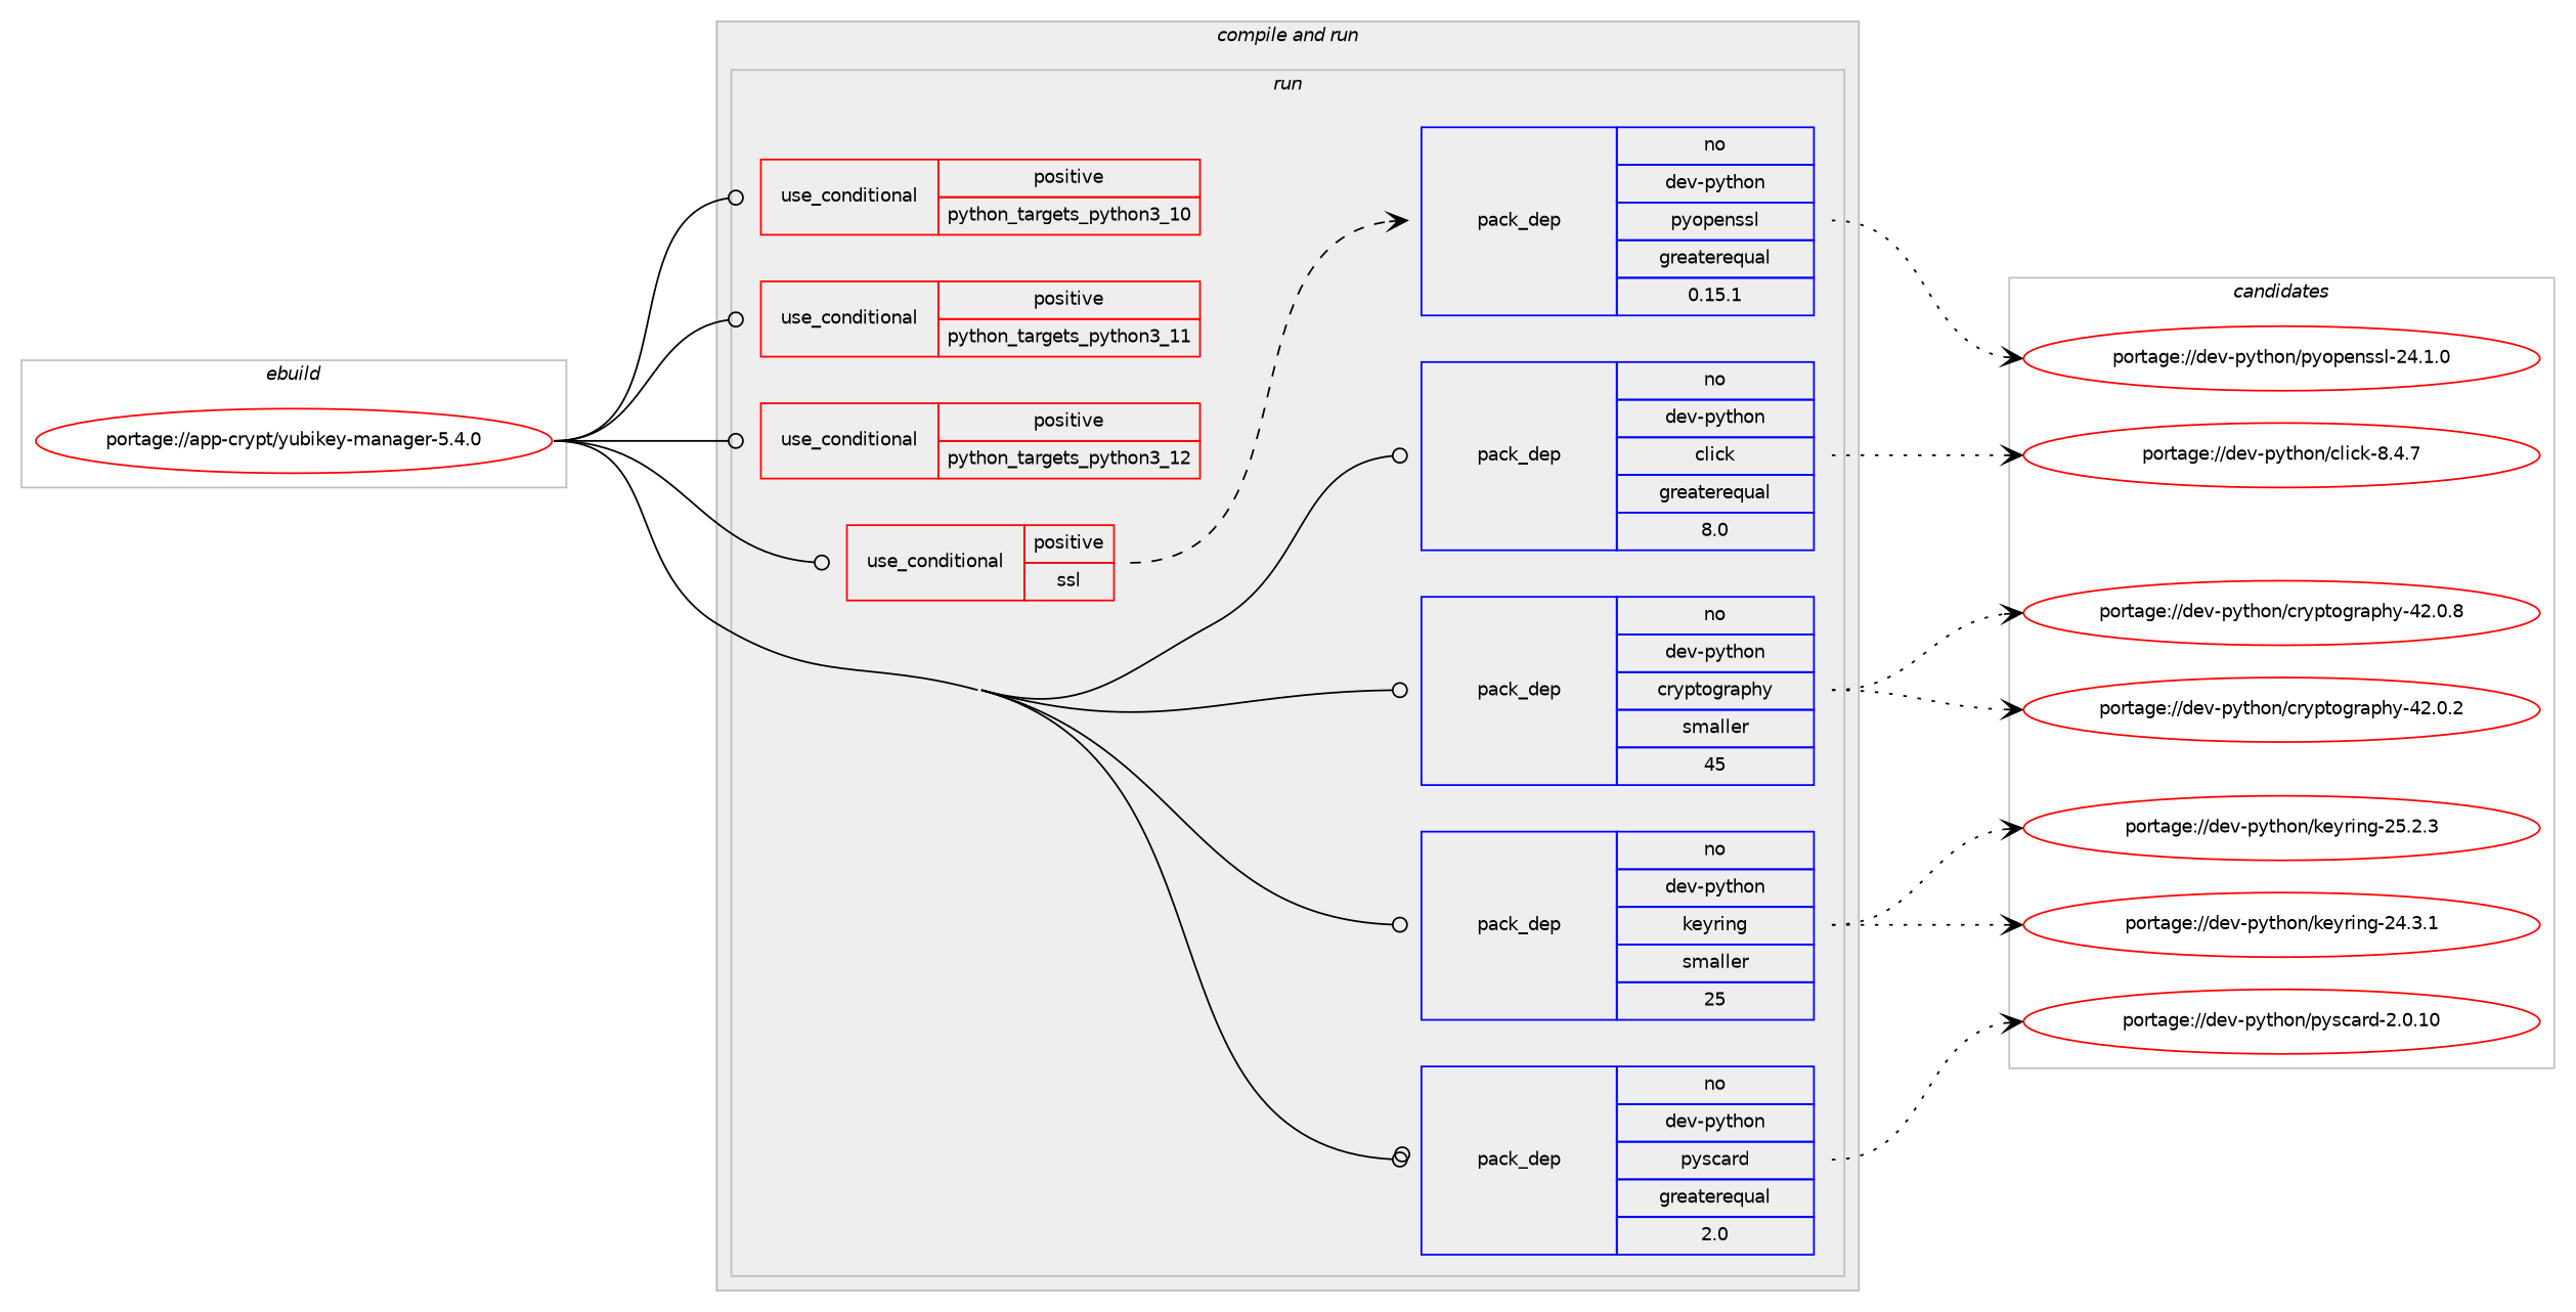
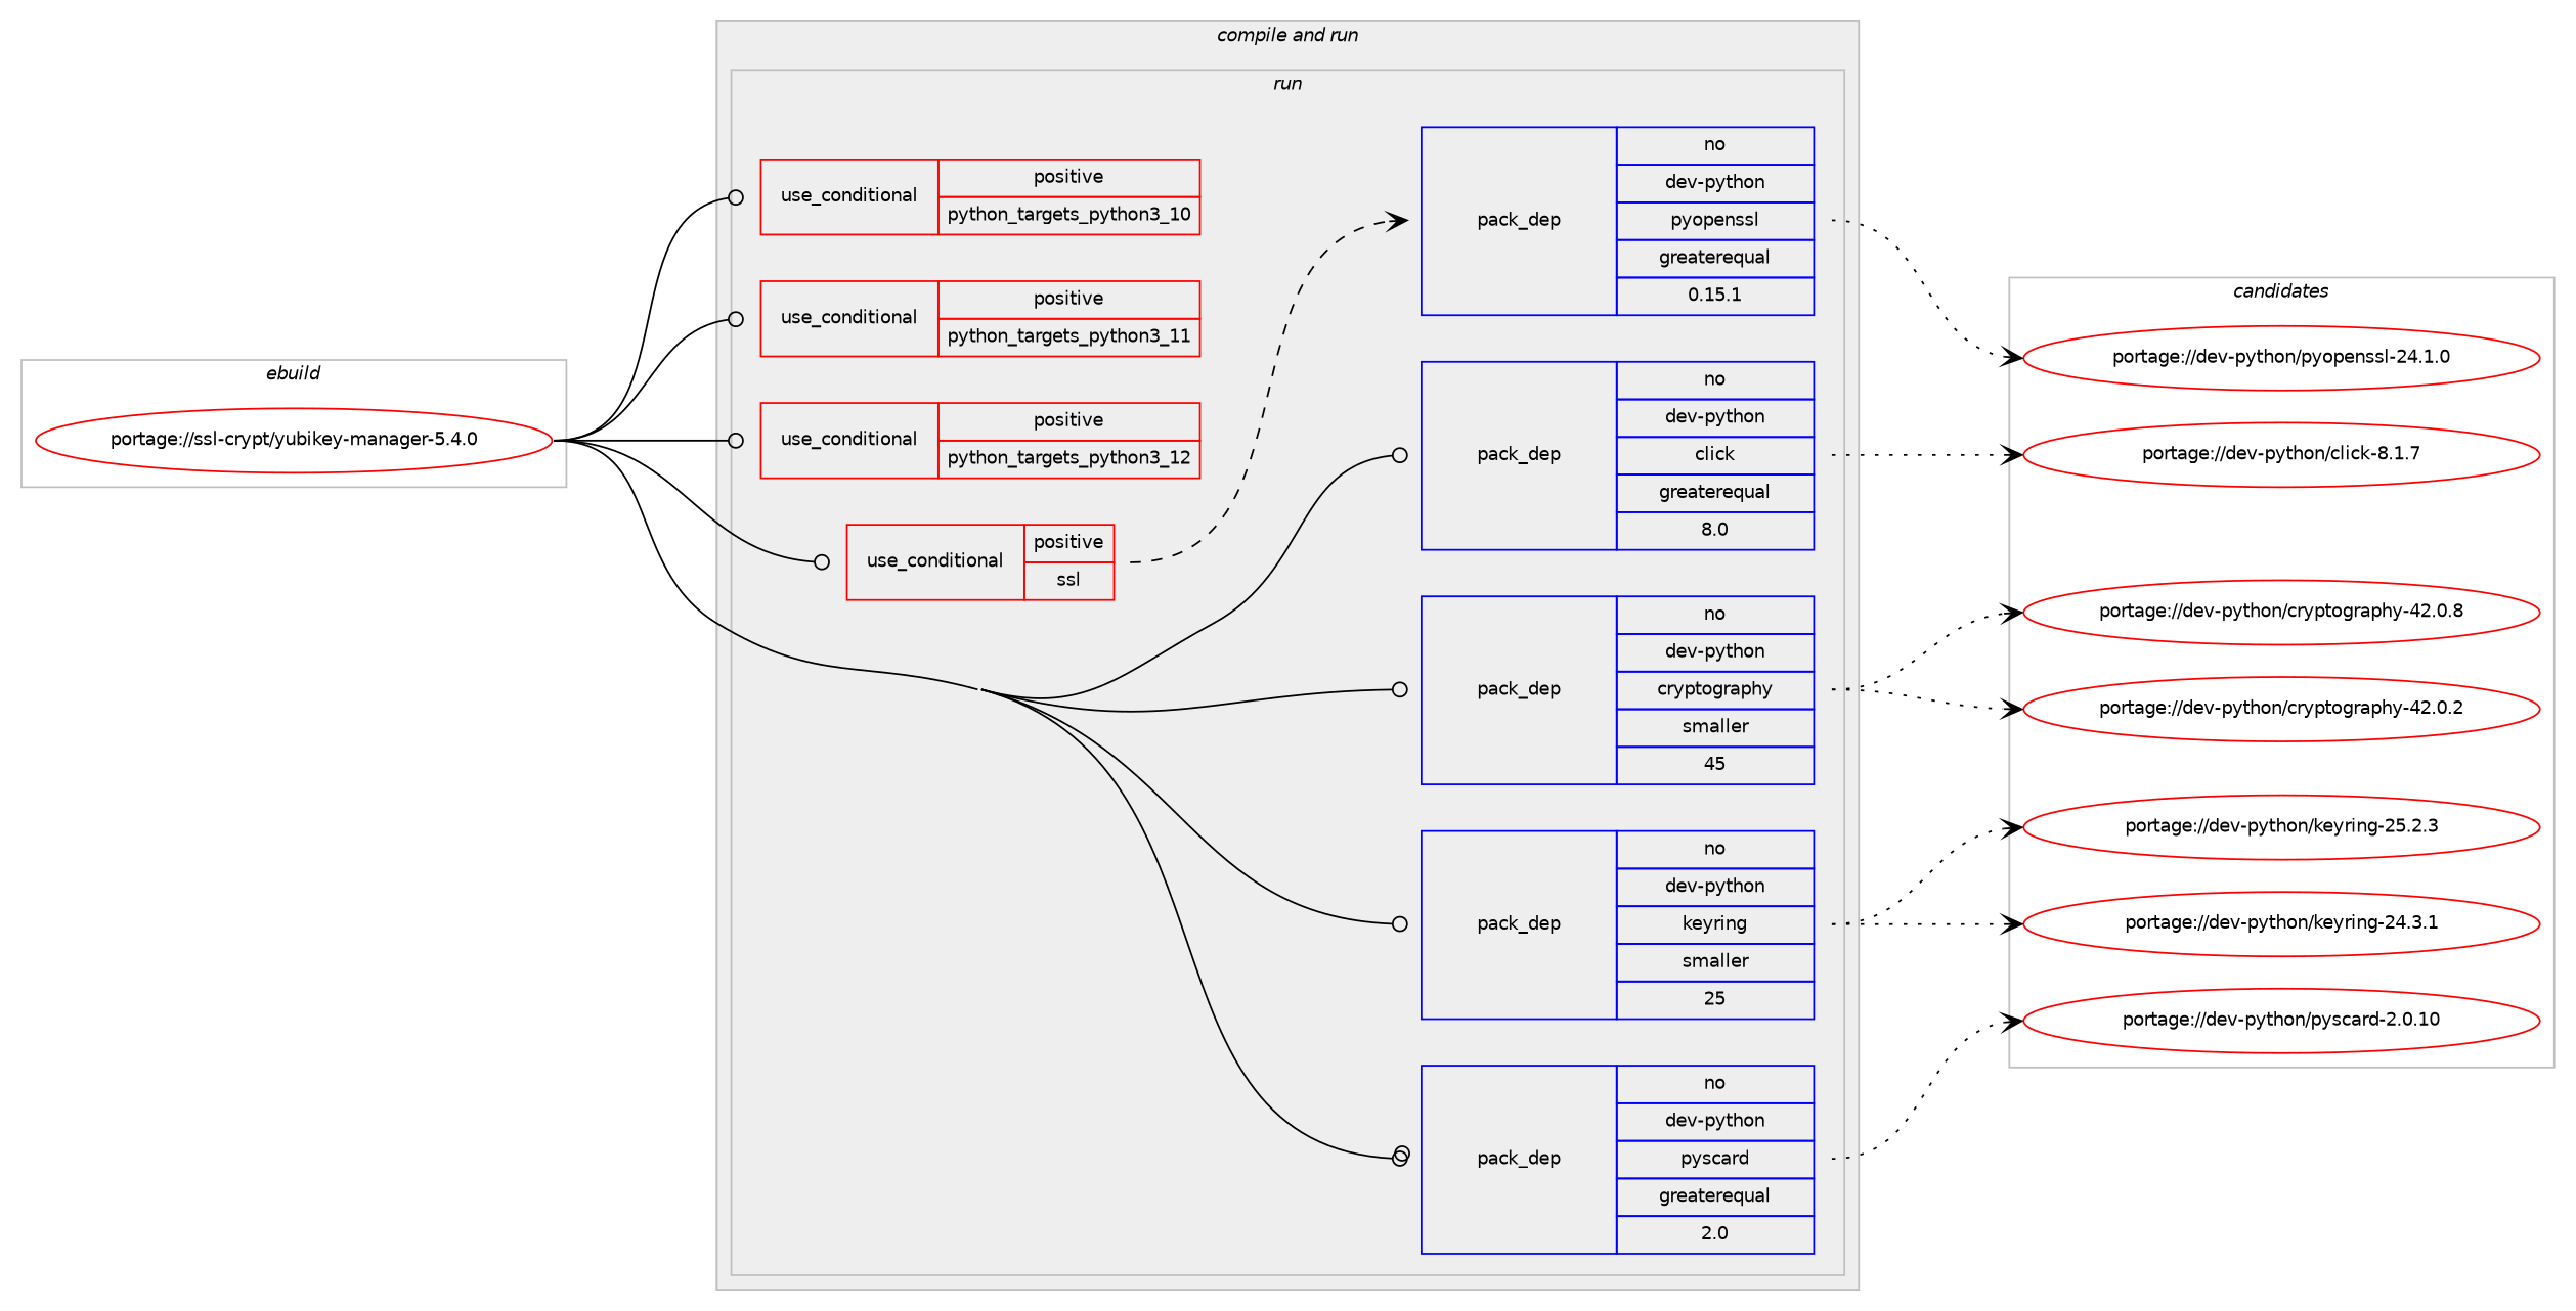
  digraph {
    compound=true
    concentrate=true
    fontname=Helvetica
    fontsize=10
    newrank=true
    rankdir=LR
    ranksep=1.5
    node [color=red fontname=Helvetica fontsize=10 shape=none]
    edge [arrowhead=odot headport=w style=solid tailport=e weight=20]
-   n1 [label="portage://app-crypt/yubikey-manager-5.4.0" width=4 shape=""]
+   n1 [label="portage://ssl-crypt/yubikey-manager-5.4.0" width=4 shape=""]
    n2 [label=<<TABLE BORDER="0" CELLBORDER="1" CELLSPACING="0" CELLPADDING="4"><TR><TD ROWSPAN="3" CELLPADDING="10">use_conditional</TD></TR><TR><TD>positive</TD></TR><TR><TD>python_targets_python3_10</TD></TR></TABLE>>]
    n3 [label=<<TABLE BORDER="0" CELLBORDER="1" CELLSPACING="0" CELLPADDING="4"><TR><TD ROWSPAN="3" CELLPADDING="10">use_conditional</TD></TR><TR><TD>positive</TD></TR><TR><TD>python_targets_python3_11</TD></TR></TABLE>>]
    n4 [label=<<TABLE BORDER="0" CELLBORDER="1" CELLSPACING="0" CELLPADDING="4"><TR><TD ROWSPAN="3" CELLPADDING="10">use_conditional</TD></TR><TR><TD>positive</TD></TR><TR><TD>python_targets_python3_12</TD></TR></TABLE>>]
    n5 [color=blue label=<<TABLE BORDER="0" CELLBORDER="1" CELLSPACING="0" CELLPADDING="4" WIDTH="220"><TR><TD ROWSPAN="6" CELLPADDING="30">pack_dep</TD></TR><TR><TD WIDTH="110">no</TD></TR><TR><TD>dev-python</TD></TR><TR><TD>pyopenssl</TD></TR><TR><TD>greaterequal</TD></TR><TR><TD>0.15.1</TD></TR></TABLE>>]
    n6 [label=<<TABLE BORDER="0" CELLBORDER="1" CELLSPACING="0" CELLPADDING="4"><TR><TD ROWSPAN="3" CELLPADDING="10">use_conditional</TD></TR><TR><TD>positive</TD></TR><TR><TD>ssl</TD></TR></TABLE>>]
    n7 [color=blue label=<<TABLE BORDER="0" CELLBORDER="1" CELLSPACING="0" CELLPADDING="4" WIDTH="220"><TR><TD ROWSPAN="6" CELLPADDING="30">pack_dep</TD></TR><TR><TD WIDTH="110">no</TD></TR><TR><TD>dev-python</TD></TR><TR><TD>click</TD></TR><TR><TD>greaterequal</TD></TR><TR><TD>8.0</TD></TR></TABLE>>]
    n8 [color=blue label=<<TABLE BORDER="0" CELLBORDER="1" CELLSPACING="0" CELLPADDING="4" WIDTH="220"><TR><TD ROWSPAN="6" CELLPADDING="30">pack_dep</TD></TR><TR><TD WIDTH="110">no</TD></TR><TR><TD>dev-python</TD></TR><TR><TD>cryptography</TD></TR><TR><TD>smaller</TD></TR><TR><TD>45</TD></TR></TABLE>>]
    n9 [color=blue label=<<TABLE BORDER="0" CELLBORDER="1" CELLSPACING="0" CELLPADDING="4" WIDTH="220"><TR><TD ROWSPAN="6" CELLPADDING="30">pack_dep</TD></TR><TR><TD WIDTH="110">no</TD></TR><TR><TD>dev-python</TD></TR><TR><TD>keyring</TD></TR><TR><TD>smaller</TD></TR><TR><TD>25</TD></TR></TABLE>>]
    n10 [color=blue label=<<TABLE BORDER="0" CELLBORDER="1" CELLSPACING="0" CELLPADDING="4" WIDTH="220"><TR><TD ROWSPAN="6" CELLPADDING="30">pack_dep</TD></TR><TR><TD WIDTH="110">no</TD></TR><TR><TD>dev-python</TD></TR><TR><TD>pyscard</TD></TR><TR><TD>greaterequal</TD></TR><TR><TD>2.0</TD></TR></TABLE>>]
-   n11 [label="portage://dev-python/click-8.4.7" width=4 shape=""]
+   n11 [label="portage://dev-python/click-8.1.7" width=4 shape=""]
    n12 [label="portage://dev-python/pyopenssl-24.1.0" width=4 shape=""]
    n13 [label="portage://dev-python/cryptography-42.0.2" width=4 shape=""]
    n14 [label="portage://dev-python/cryptography-42.0.8" width=4 shape=""]
    n15 [label="portage://dev-python/keyring-24.3.1" width=4 shape=""]
    n16 [label="portage://dev-python/keyring-25.2.3" width=4 shape=""]
    n17 [label="portage://dev-python/pyscard-2.0.10" width=4 shape=""]
    subgraph cluster_1 {
      color=gray
      label=<<i>ebuild</i>>
      rank=same
      n1
    }
    subgraph cluster_2 {
      color=gray
      label=<<i>dependencies</i>>
      subgraph cluster_3 {
        color=gray
        fillcolor="#eeeeee"
        label=<<i>compile</i>>
        style=filled
      }
      subgraph cluster_4 {
        color=gray
        fillcolor="#eeeeee"
        label=<<i>compile and run</i>>
        style=filled
      }
      subgraph cluster_5 {
        color=gray
        fillcolor="#eeeeee"
        label=<<i>run</i>>
        style=filled
        subgraph sub_6 {
          color=gray
          fillcolor="#eeeeee"
          label=<<i>run</i>>
          style=filled
          n2
        }
        subgraph sub_7 {
          color=gray
          fillcolor="#eeeeee"
          label=<<i>run</i>>
          style=filled
          n3
        }
        subgraph sub_8 {
          color=gray
          fillcolor="#eeeeee"
          label=<<i>run</i>>
          style=filled
          n4
        }
        subgraph sub_9 {
          color=gray
          fillcolor="#eeeeee"
          label=<<i>run</i>>
          style=filled
          n6
          subgraph sub_10 {
            color=gray
            fillcolor="#eeeeee"
            label=<<i>run</i>>
            style=filled
            n5
          }
        }
        subgraph sub_11 {
          color=gray
          fillcolor="#eeeeee"
          label=<<i>run</i>>
          style=filled
          n7
        }
        subgraph sub_12 {
          color=gray
          fillcolor="#eeeeee"
          label=<<i>run</i>>
          style=filled
          n8
        }
        subgraph sub_13 {
          color=gray
          fillcolor="#eeeeee"
          label=<<i>run</i>>
          style=filled
          n9
        }
        subgraph sub_14 {
          color=gray
          fillcolor="#eeeeee"
          label=<<i>run</i>>
          style=filled
          n10
        }
      }
    }
    subgraph cluster_15 {
      color=gray
      label=<<i>candidates</i>>
      rank=same
      subgraph sub_16 {
        color=black
        label=<<i>candidates</i>>
        nodesep=1
        rank=same
        n11
      }
      subgraph sub_17 {
        color=black
        label=<<i>candidates</i>>
        nodesep=1
        rank=same
        n12
      }
      subgraph sub_18 {
        color=black
        label=<<i>candidates</i>>
        nodesep=1
        rank=same
        n13
        n14
      }
      subgraph sub_19 {
        color=black
        label=<<i>candidates</i>>
        nodesep=1
        rank=same
        n15
        n16
      }
      subgraph sub_20 {
        color=black
        label=<<i>candidates</i>>
        nodesep=1
        rank=same
        n17
      }
    }
    n1 -> n2
    n1 -> n3
    n1 -> n4
    n1 -> n6
    n1 -> n7
    n1 -> n8
    n1 -> n9
    n1 -> n10
    n5 -> n12 [arrowhead=vee style=dotted weight=100]
    n6 -> n5 [arrowhead=vee style=dashed]
    n7 -> n11 [arrowhead=vee style=dotted weight=100]
    n8 -> n13 [arrowhead=vee style=dotted weight=100]
    n8 -> n14 [arrowhead=vee style=dotted weight=100]
    n9 -> n15 [arrowhead=vee style=dotted weight=100]
    n9 -> n16 [arrowhead=vee style=dotted weight=100]
    n10 -> n17 [arrowhead=vee style=dotted weight=100]
  }
